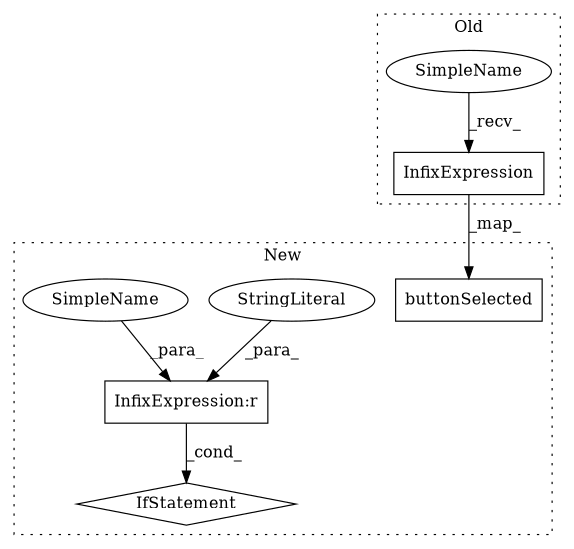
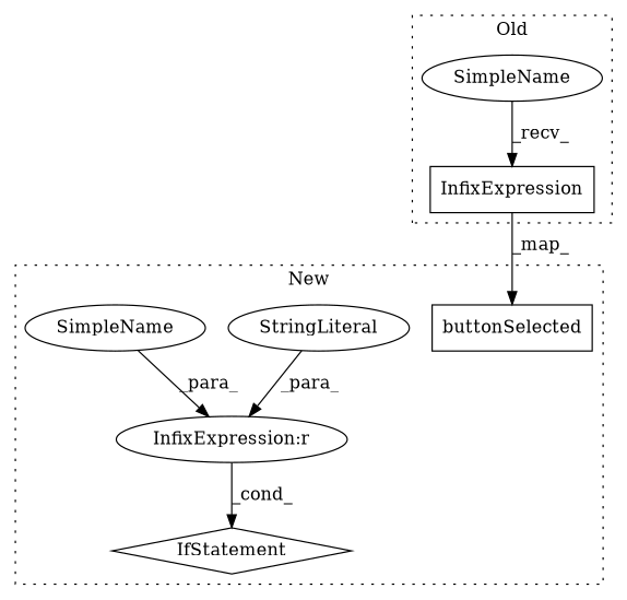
  digraph {
    node [a=32 l=4 shape=box]
    n1 [l="11,1" label=InfixExpression s="18491,18528"]
    n2 [a=42 label=SimpleName s=18486 shape=ellipse]
    n3 [l="15,1" label=buttonSelected s="18671,18712"]
-   n4 [a=27 label="InfixExpression:r" s=18656]
+   n4 [a=27 label="InfixExpression:r" s=18656 shape=ellipse]
    n5 [a=45 label=StringLiteral s=18660 shape=ellipse]
    n6 [a=25 l="4,7" label=IfStatement s="18638,18664" shape=diamond]
    n7 [a=42 l=14 label=SimpleName s=18642 shape=ellipse]
    subgraph cluster_1 {
      label=Old
      style=dotted
      n1
      n2
    }
    subgraph cluster_2 {
      label=New
      style=dotted
      n3
      n4
      n5
      n6
      n7
    }
    n1 -> n3 [label=_map_]
    n2 -> n1 [label=_recv_]
    n4 -> n6 [label=_cond_]
    n5 -> n4 [label=_para_]
    n7 -> n4 [label=_para_]
  }
